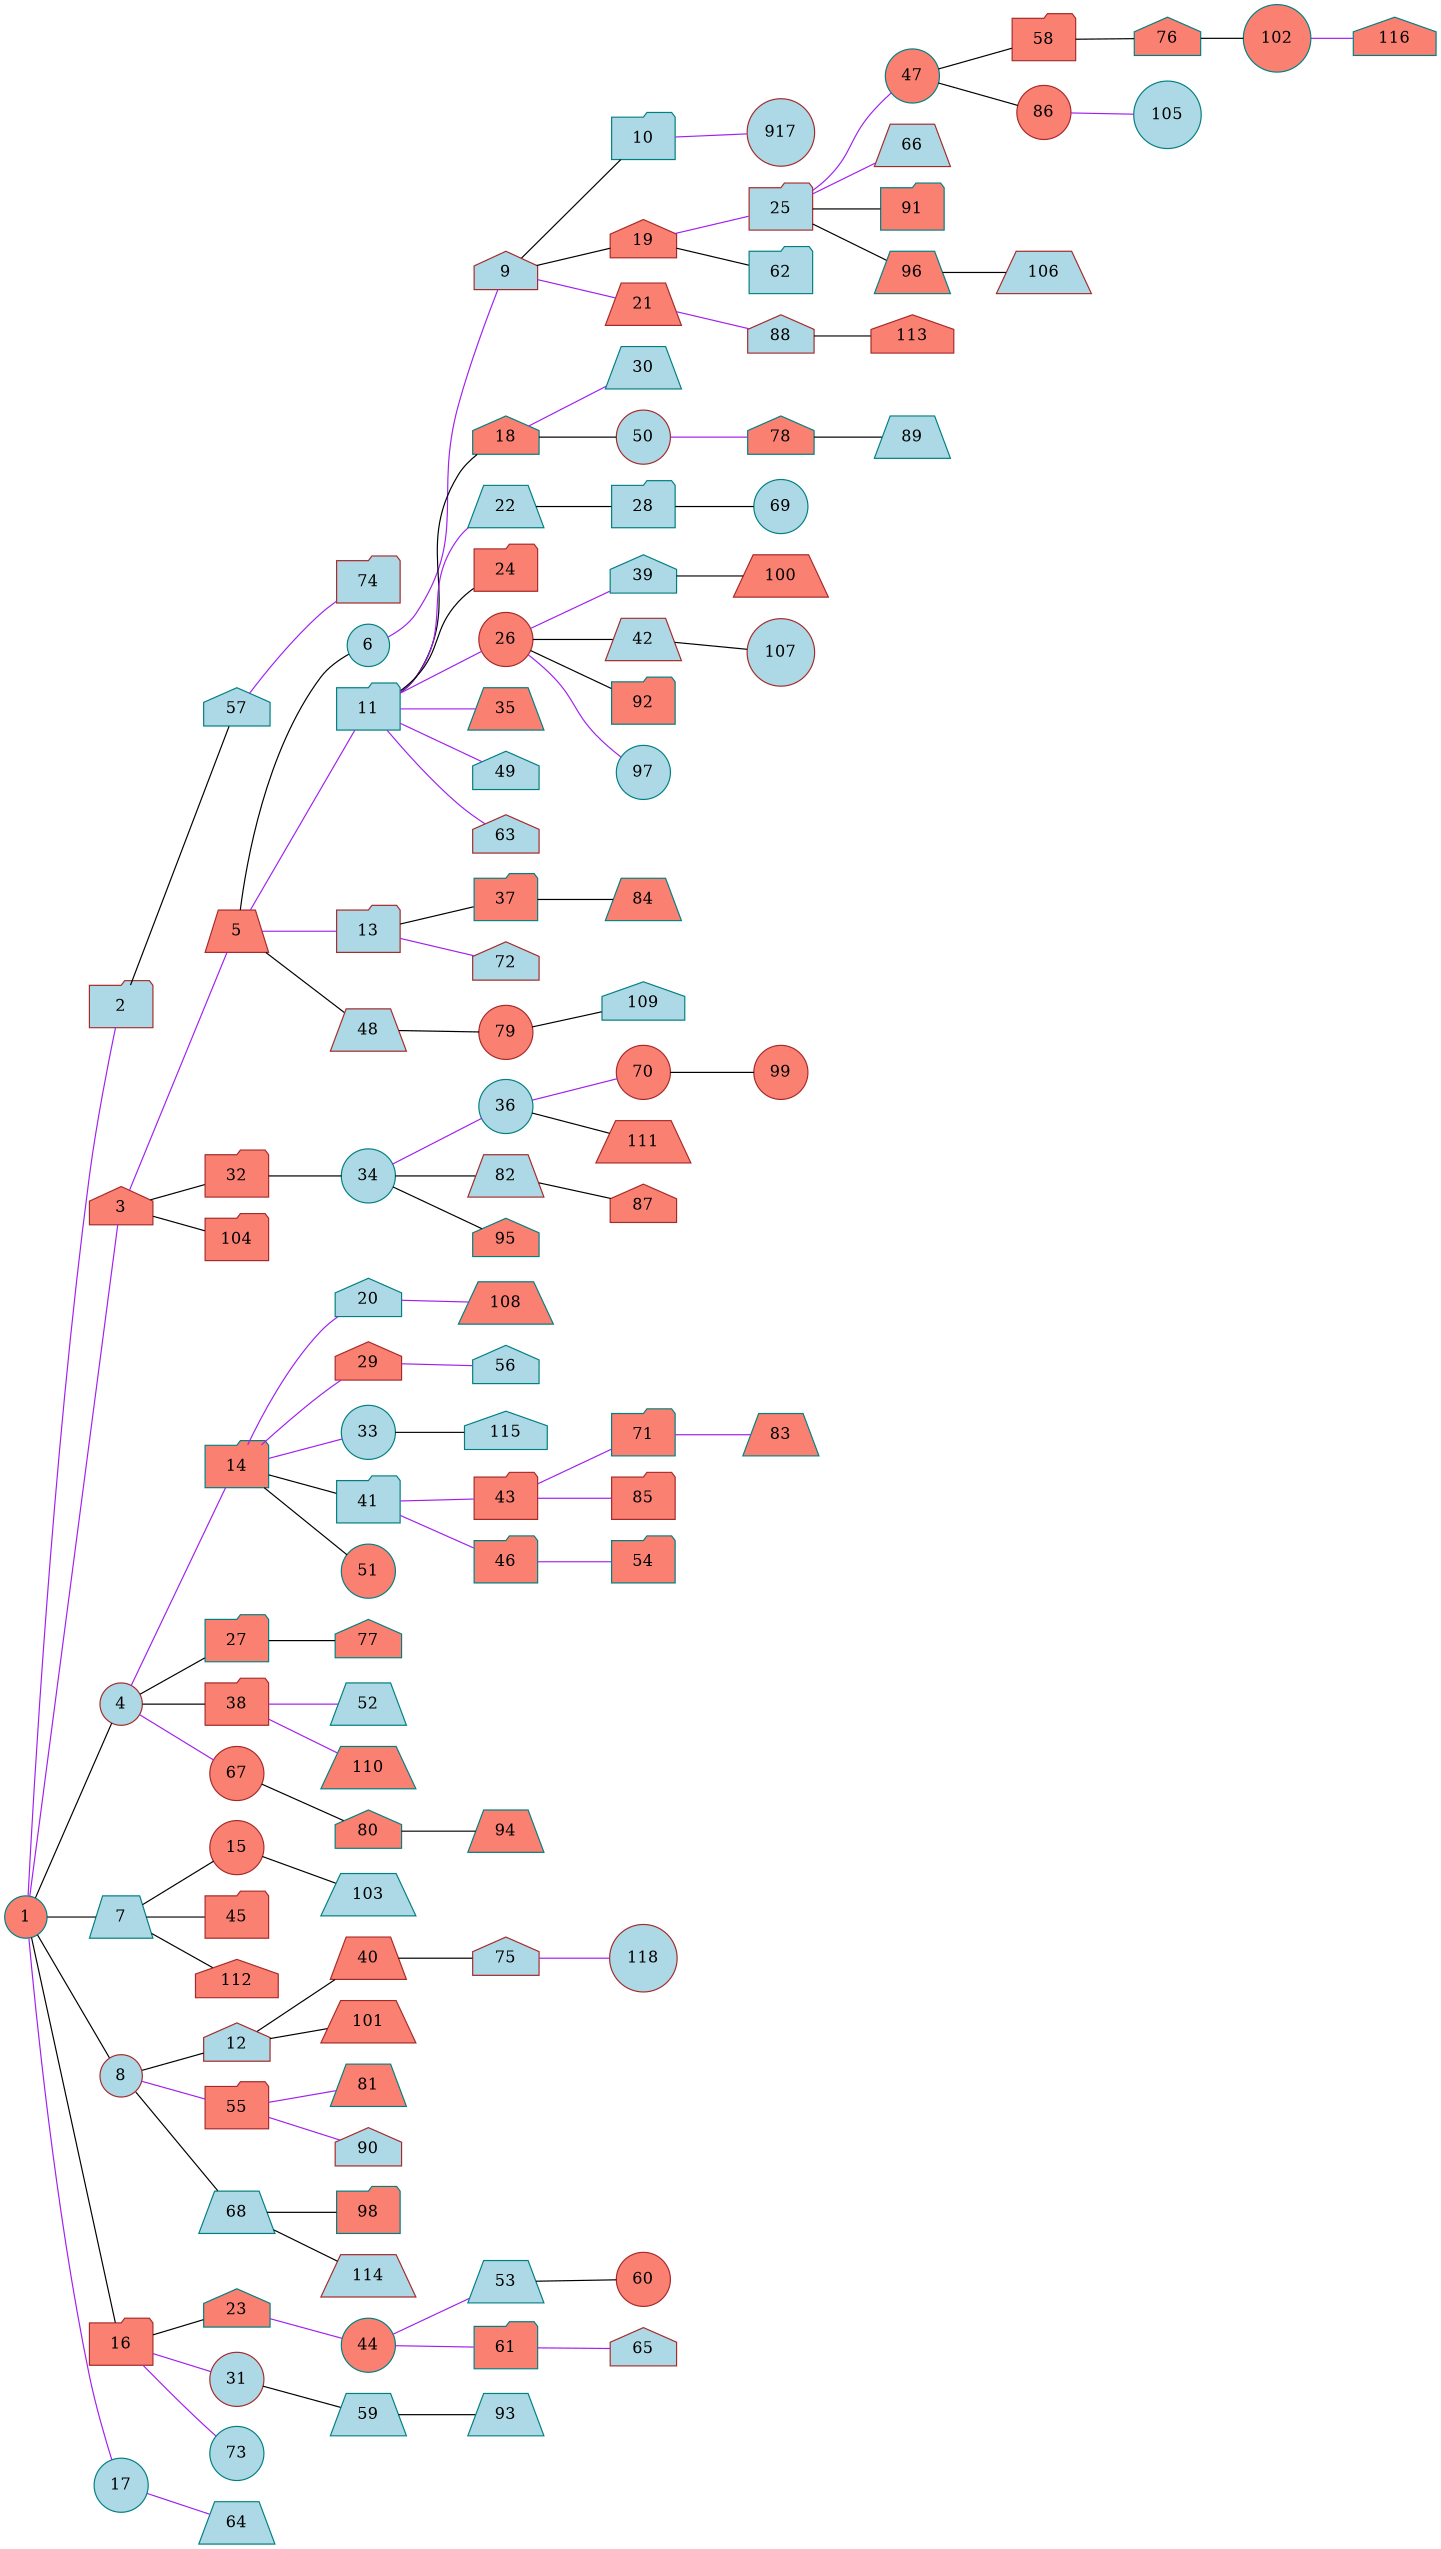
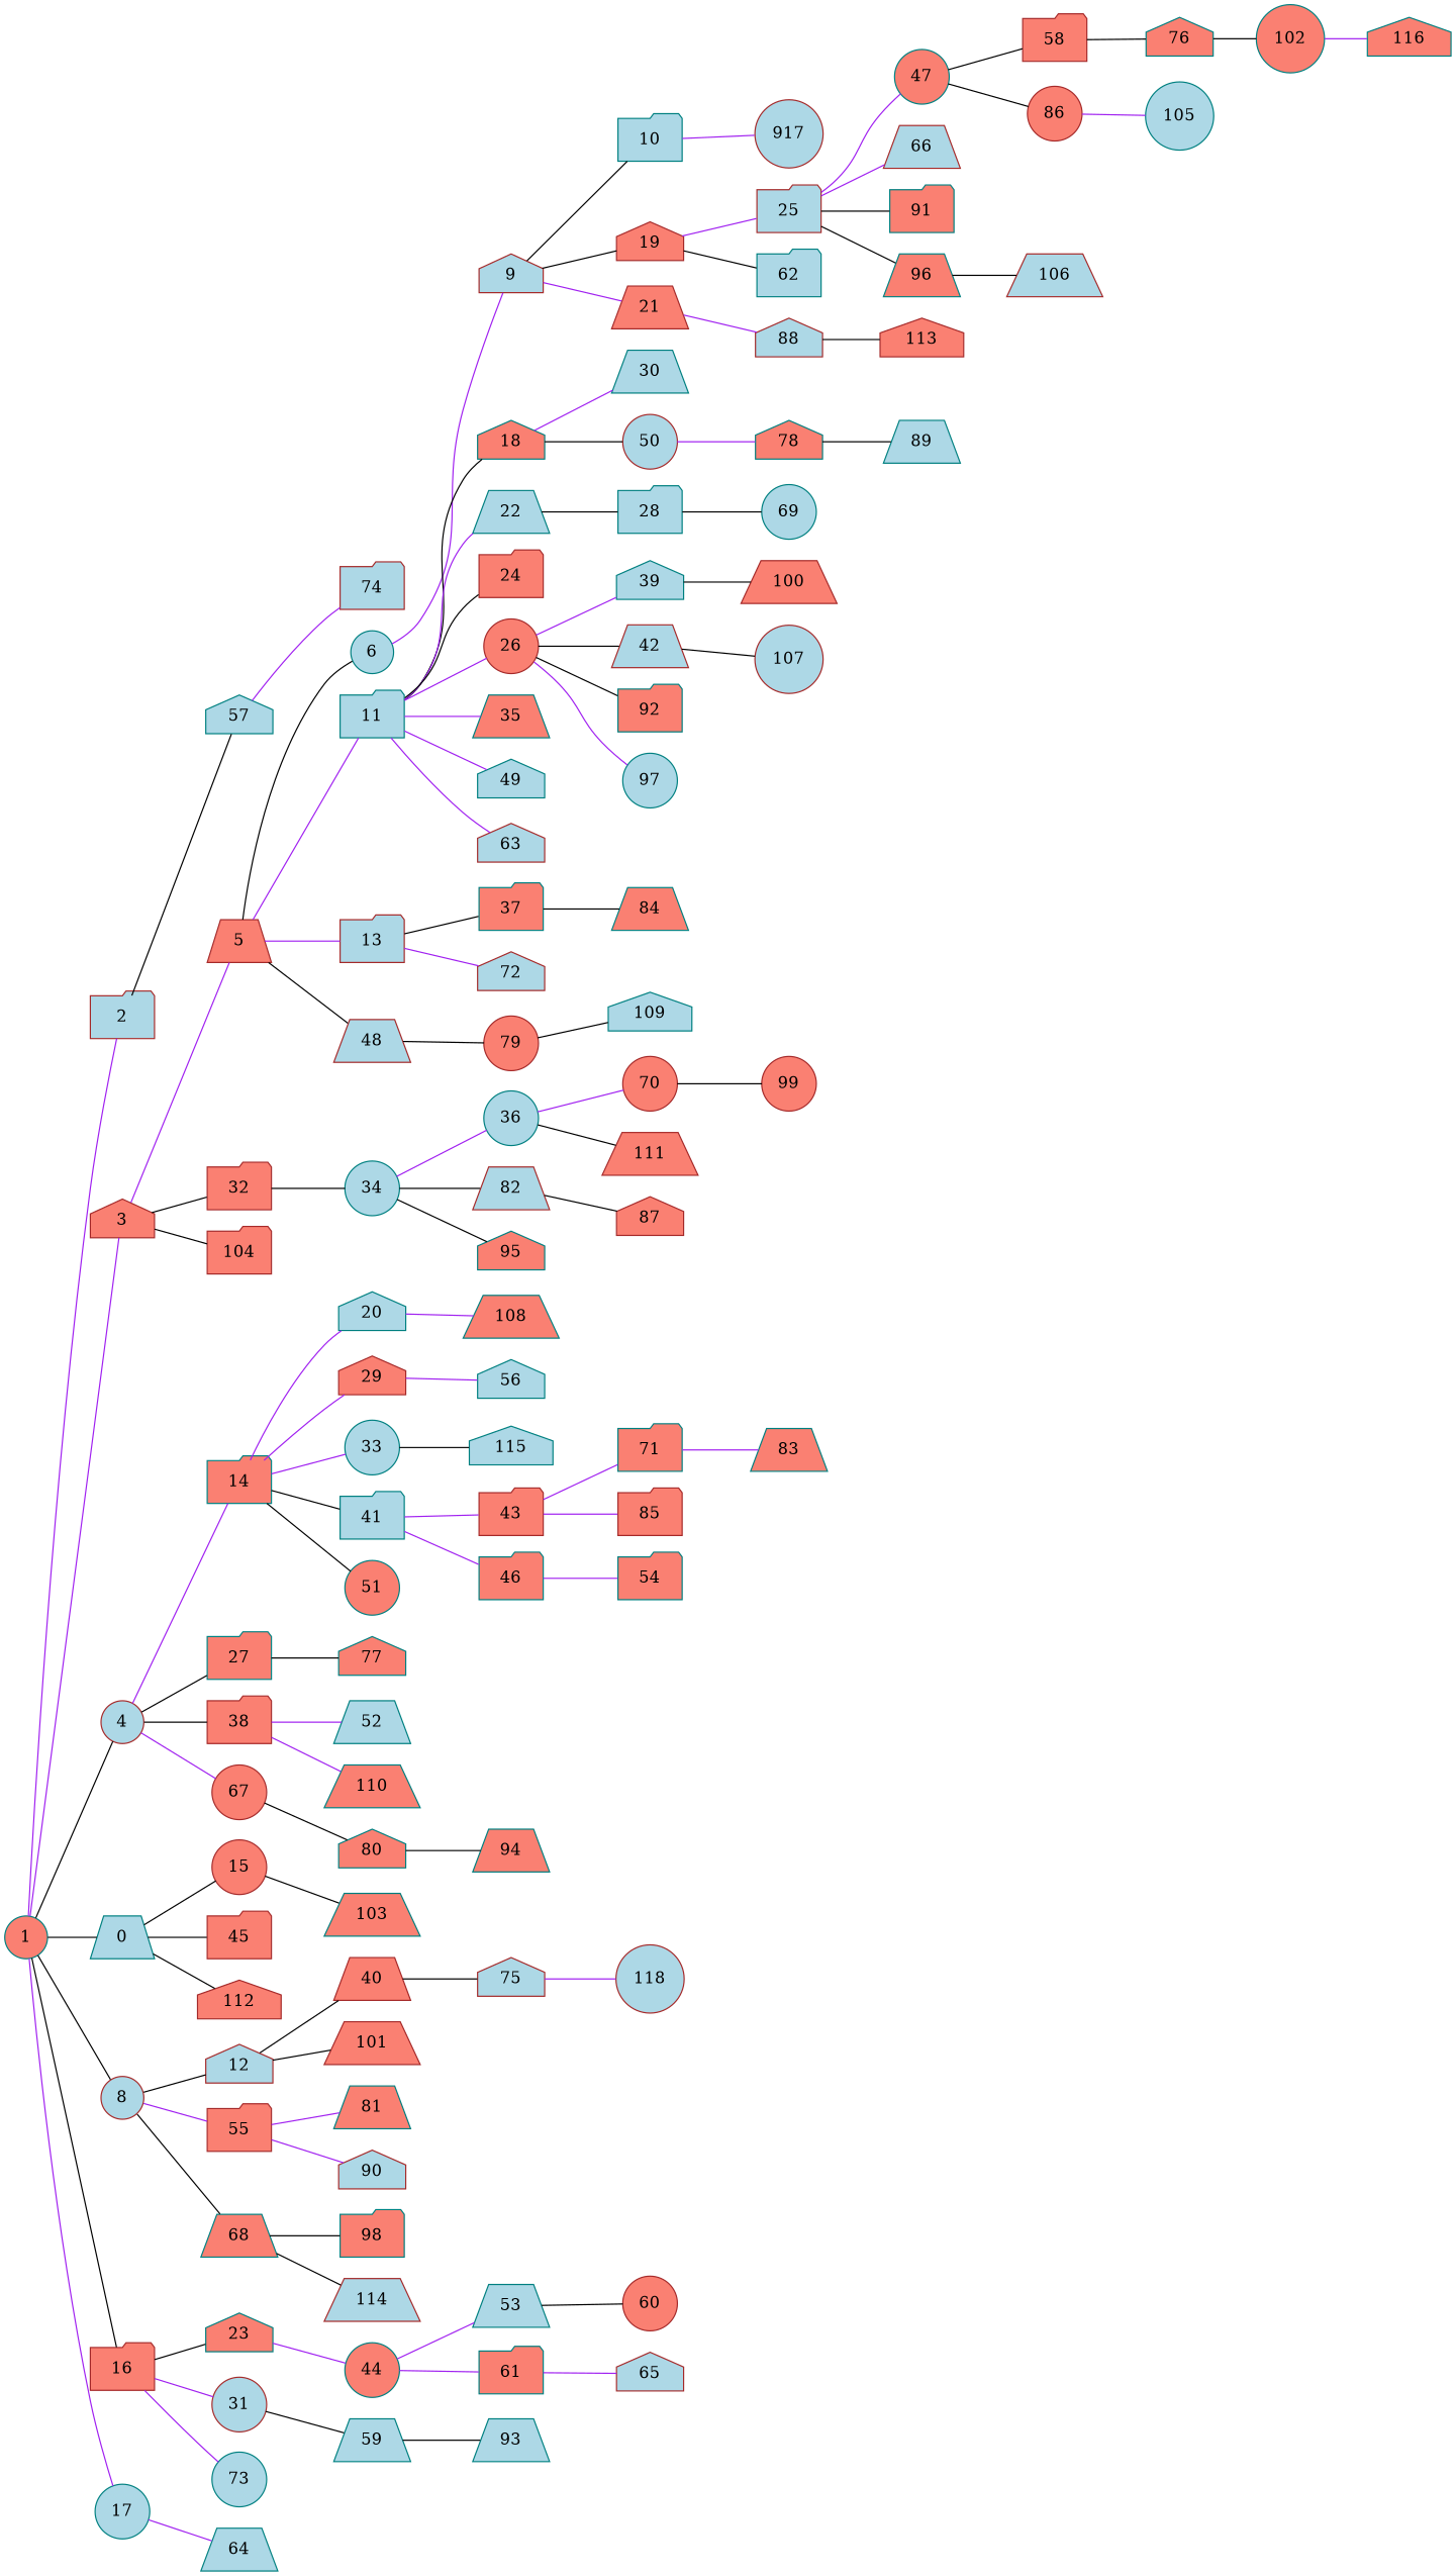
  graph {
    rankdir=LR
    node [color=teal fillcolor=salmon shape=trapezium style=filled]
    edge [color=black]
    1 [shape=circle]
    2 [color=brown fillcolor=lightblue shape=folder]
    3 [color=brown shape=house]
    4 [color=brown fillcolor=lightblue shape=circle]
-   7 [fillcolor=lightblue]
+   7 [fillcolor=lightblue label=0]
    8 [color=brown fillcolor=lightblue shape=circle]
    16 [color=brown shape=folder]
    17 [fillcolor=lightblue shape=circle]
    57 [fillcolor=lightblue shape=house]
    5 [color=brown]
    32 [color=brown shape=folder]
    104 [color=brown shape=folder]
    14 [shape=folder]
    27 [shape=folder]
    38 [color=brown shape=folder]
    67 [color=brown shape=circle]
    15 [color=brown shape=circle]
    45 [color=brown shape=folder]
    112 [color=brown shape=house]
    12 [color=brown fillcolor=lightblue shape=house]
    55 [color=brown shape=folder]
-   68 [fillcolor=lightblue]
+   68
    23 [shape=house]
    31 [color=brown fillcolor=lightblue shape=circle]
    73 [fillcolor=lightblue shape=circle]
    64 [fillcolor=lightblue]
    74 [color=brown fillcolor=lightblue shape=folder]
    6 [fillcolor=lightblue shape=circle]
    11 [fillcolor=lightblue shape=folder]
    13 [color=brown fillcolor=lightblue shape=folder]
    48 [color=brown fillcolor=lightblue]
    34 [fillcolor=lightblue shape=circle]
    20 [fillcolor=lightblue shape=house]
    29 [color=brown shape=house]
    33 [fillcolor=lightblue shape=circle]
    41 [fillcolor=lightblue shape=folder]
    51 [shape=circle]
    77 [shape=house]
    52 [fillcolor=lightblue]
    110
    80 [shape=house]
    9 [color=brown fillcolor=lightblue shape=house]
    18 [shape=house]
    22 [fillcolor=lightblue]
    24 [color=brown shape=folder]
    26 [color=brown shape=circle]
    35
    49 [fillcolor=lightblue shape=house]
    63 [color=brown fillcolor=lightblue shape=house]
    37 [shape=folder]
    72 [color=brown fillcolor=lightblue shape=house]
    79 [color=brown shape=circle]
    10 [fillcolor=lightblue shape=folder]
    19 [color=brown shape=house]
    21 [color=brown]
-   103 [fillcolor=lightblue]
+   103
    40 [color=brown]
    101 [color=brown]
    81
    90 [color=brown fillcolor=lightblue shape=house]
    98 [shape=folder]
    114 [color=brown fillcolor=lightblue]
    n63 [color=brown fillcolor=lightblue label=917 shape=circle]
    25 [color=brown fillcolor=lightblue shape=folder]
    62 [fillcolor=lightblue shape=folder]
    88 [color=brown fillcolor=lightblue shape=house]
    30 [fillcolor=lightblue]
    50 [color=brown fillcolor=lightblue shape=circle]
    28 [fillcolor=lightblue shape=folder]
    39 [fillcolor=lightblue shape=house]
    42 [color=brown fillcolor=lightblue]
    92 [shape=folder]
    97 [fillcolor=lightblue shape=circle]
    75 [color=brown fillcolor=lightblue shape=house]
    84
    108
    56 [fillcolor=lightblue shape=house]
    115 [fillcolor=lightblue shape=house]
    43 [color=brown shape=folder]
    46 [shape=folder]
    44 [shape=circle]
    59 [fillcolor=lightblue]
    78 [shape=house]
    47 [shape=circle]
    66 [color=brown fillcolor=lightblue]
    91 [shape=folder]
    96
    113 [color=brown shape=house]
    69 [fillcolor=lightblue shape=circle]
    53 [fillcolor=lightblue]
    61 [shape=folder]
    58 [color=brown shape=folder]
    86 [color=brown shape=circle]
    106 [color=brown fillcolor=lightblue]
    100 [color=brown]
    107 [color=brown fillcolor=lightblue shape=circle]
    93 [fillcolor=lightblue]
    36 [fillcolor=lightblue shape=circle]
    82 [color=brown fillcolor=lightblue]
    95 [shape=house]
    70 [color=brown shape=circle]
    111 [color=brown]
    87 [color=brown shape=house]
    99 [color=brown shape=circle]
    118 [color=brown fillcolor=lightblue shape=circle]
    71 [shape=folder]
    85 [color=brown shape=folder]
    54 [shape=folder]
    83
    60 [color=brown shape=circle]
    65 [color=brown fillcolor=lightblue shape=house]
    76 [shape=house]
    105 [fillcolor=lightblue shape=circle]
    109 [fillcolor=lightblue shape=house]
    89 [fillcolor=lightblue]
    102 [shape=circle]
    94
    116 [shape=house]
    1 -- 2 [color=purple]
    1 -- 3 [color=purple]
    1 -- 4
    1 -- 7
    1 -- 8
    1 -- 16
    1 -- 17 [color=purple]
    2 -- 57
    3 -- 5 [color=purple]
    3 -- 32
    3 -- 104
    4 -- 14 [color=purple]
    4 -- 27
    4 -- 38
    4 -- 67 [color=purple]
    7 -- 15
    7 -- 45
    7 -- 112
    8 -- 12
    8 -- 55 [color=purple]
    8 -- 68
    16 -- 23
    16 -- 31 [color=purple]
    16 -- 73 [color=purple]
    17 -- 64 [color=purple]
    57 -- 74 [color=purple]
    5 -- 6
    5 -- 11 [color=purple]
    5 -- 13 [color=purple]
    5 -- 48
    32 -- 34
    14 -- 20 [color=purple]
    14 -- 29 [color=purple]
    14 -- 33 [color=purple]
    14 -- 41
    14 -- 51
    27 -- 77
    38 -- 52 [color=purple]
    38 -- 110 [color=purple]
    67 -- 80
    15 -- 103
    12 -- 40
    12 -- 101
    55 -- 81 [color=purple]
    55 -- 90 [color=purple]
    68 -- 98
    68 -- 114
    23 -- 44 [color=purple]
    31 -- 59
    6 -- 9 [color=purple]
    11 -- 18
    11 -- 22 [color=purple]
    11 -- 24
    11 -- 26 [color=purple]
    11 -- 35 [color=purple]
    11 -- 49 [color=purple]
    11 -- 63 [color=purple]
    13 -- 37
    13 -- 72 [color=purple]
    48 -- 79
    34 -- 36 [color=purple]
    34 -- 82
    34 -- 95
    20 -- 108 [color=purple]
    29 -- 56 [color=purple]
    33 -- 115
    41 -- 43 [color=purple]
    41 -- 46 [color=purple]
    80 -- 94
    9 -- 10
    9 -- 19
    9 -- 21 [color=purple]
    18 -- 30 [color=purple]
    18 -- 50
    22 -- 28
    26 -- 39 [color=purple]
    26 -- 42
    26 -- 92
    26 -- 97 [color=purple]
    37 -- 84
    79 -- 109
    10 -- n63 [color=purple]
    19 -- 25 [color=purple]
    19 -- 62
    21 -- 88 [color=purple]
    40 -- 75
    25 -- 47 [color=purple]
    25 -- 66 [color=purple]
    25 -- 91
    25 -- 96
    88 -- 113
    50 -- 78 [color=purple]
    28 -- 69
    39 -- 100
    42 -- 107
    75 -- 118 [color=purple]
    43 -- 71 [color=purple]
    43 -- 85 [color=purple]
    46 -- 54 [color=purple]
    44 -- 53 [color=purple]
    44 -- 61 [color=purple]
    59 -- 93
    78 -- 89
    47 -- 58
    47 -- 86
    96 -- 106
    53 -- 60
    61 -- 65 [color=purple]
    58 -- 76
    86 -- 105 [color=purple]
    36 -- 70 [color=purple]
    36 -- 111
    82 -- 87
    70 -- 99
    71 -- 83 [color=purple]
    76 -- 102
    102 -- 116 [color=purple]
  }
